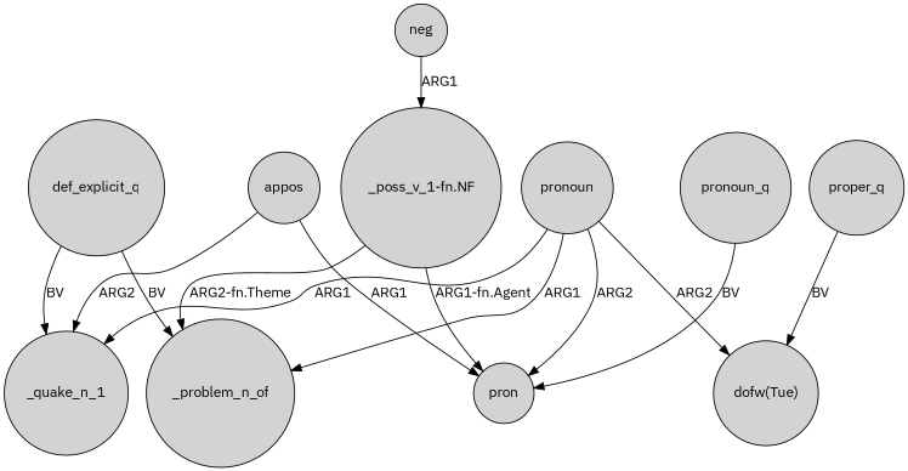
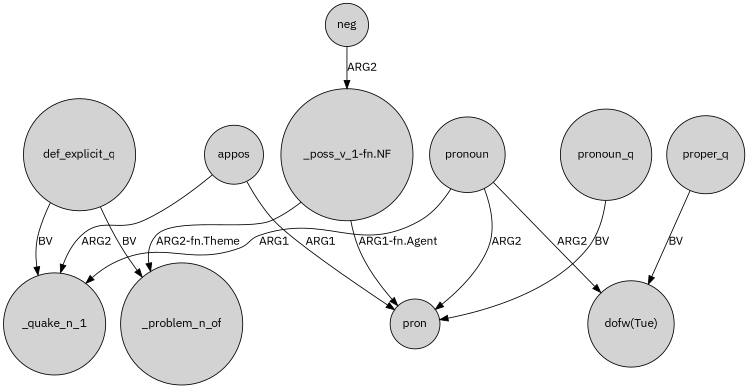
  digraph {
    fontname="IBM Plex Sans"
    node [fontname="IBM Plex Sans" shape=circle style=filled]
    edge [fontname="IBM Plex Sans"]
    def_explicit_q
    _problem_n_of
    _quake_n_1
    n4 [label="_poss_v_1-fn.NF"]
    neg
    pron
    n7 [label=pronoun]
    "dofw(Tue)"
    appos
    proper_q
    pronoun_q
    def_explicit_q -> _problem_n_of [label=BV]
    def_explicit_q -> _quake_n_1 [label=BV]
    n4 -> _problem_n_of [label="ARG2-fn.Theme"]
    n4 -> pron [label="ARG1-fn.Agent"]
-   neg -> n4 [label=ARG1]
-   n7 -> _problem_n_of [label=ARG1]
+   neg -> n4 [label=ARG2]
    n7 -> _quake_n_1 [label=ARG1]
    n7 -> pron [label=ARG2]
    n7 -> "dofw(Tue)" [label=ARG2]
    appos -> _quake_n_1 [label=ARG2]
    appos -> pron [label=ARG1]
    proper_q -> "dofw(Tue)" [label=BV]
    pronoun_q -> pron [label=BV]
  }
